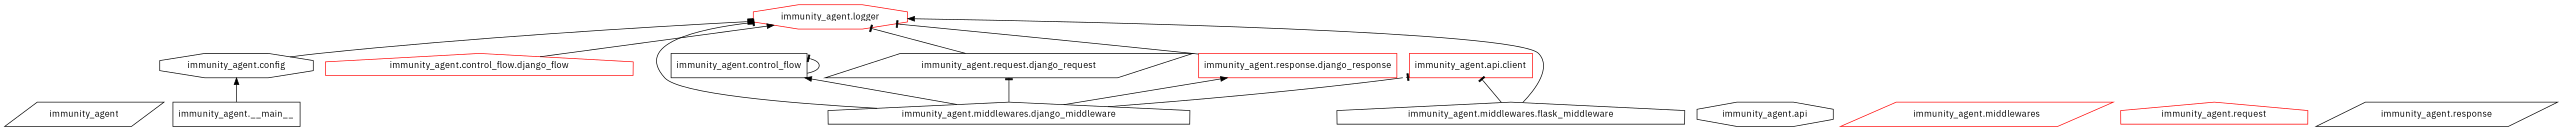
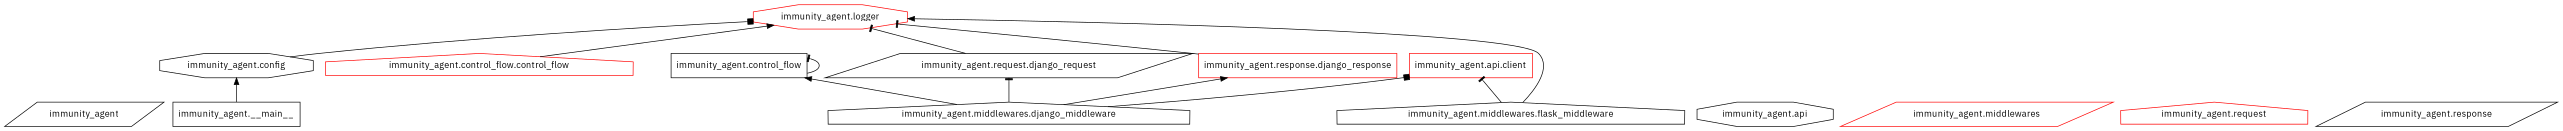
  digraph {
    fontname="IBM Plex Sans"
    rankdir=BT
    node [color=black fontname="IBM Plex Sans" shape=parallelogram style=solid]
    edge [arrowhead=tee arrowtail=none fontname="IBM Plex Sans"]
    n1 [label=immunity_agent]
    n2 [label="immunity_agent.__main__" shape=box]
    n3 [label="immunity_agent.config" shape=octagon]
    n4 [color=red label="immunity_agent.logger" shape=octagon]
    n5 [label="immunity_agent.api" shape=octagon]
    n6 [color=red label="immunity_agent.api.client" shape=box]
    n7 [label="immunity_agent.control_flow" shape=box]
-   n8 [color=red label="immunity_agent.control_flow.django_flow" shape=house]
+   n8 [color=red label="immunity_agent.control_flow.control_flow" shape=house]
    n9 [color=red label="immunity_agent.middlewares"]
    n10 [label="immunity_agent.middlewares.django_middleware" shape=house]
    n11 [label="immunity_agent.request.django_request"]
    n12 [color=red label="immunity_agent.response.django_response" shape=box]
    n13 [label="immunity_agent.middlewares.flask_middleware" shape=house]
    n14 [color=red label="immunity_agent.request" shape=house]
    n15 [label="immunity_agent.response"]
    n2 -> n3 [arrowhead=normal]
    n3 -> n4 [arrowhead=box]
    n7 -> n7
    n8 -> n4 [arrowhead=normal]
-   n10 -> n4
-   n10 -> n6
+   n10 -> n6 [arrowhead=box]
    n10 -> n7 [arrowhead=normal]
    n10 -> n11
    n10 -> n12 [arrowhead=normal]
    n11 -> n4
    n12 -> n4
    n13 -> n4 [arrowhead=normal]
    n13 -> n6
  }
